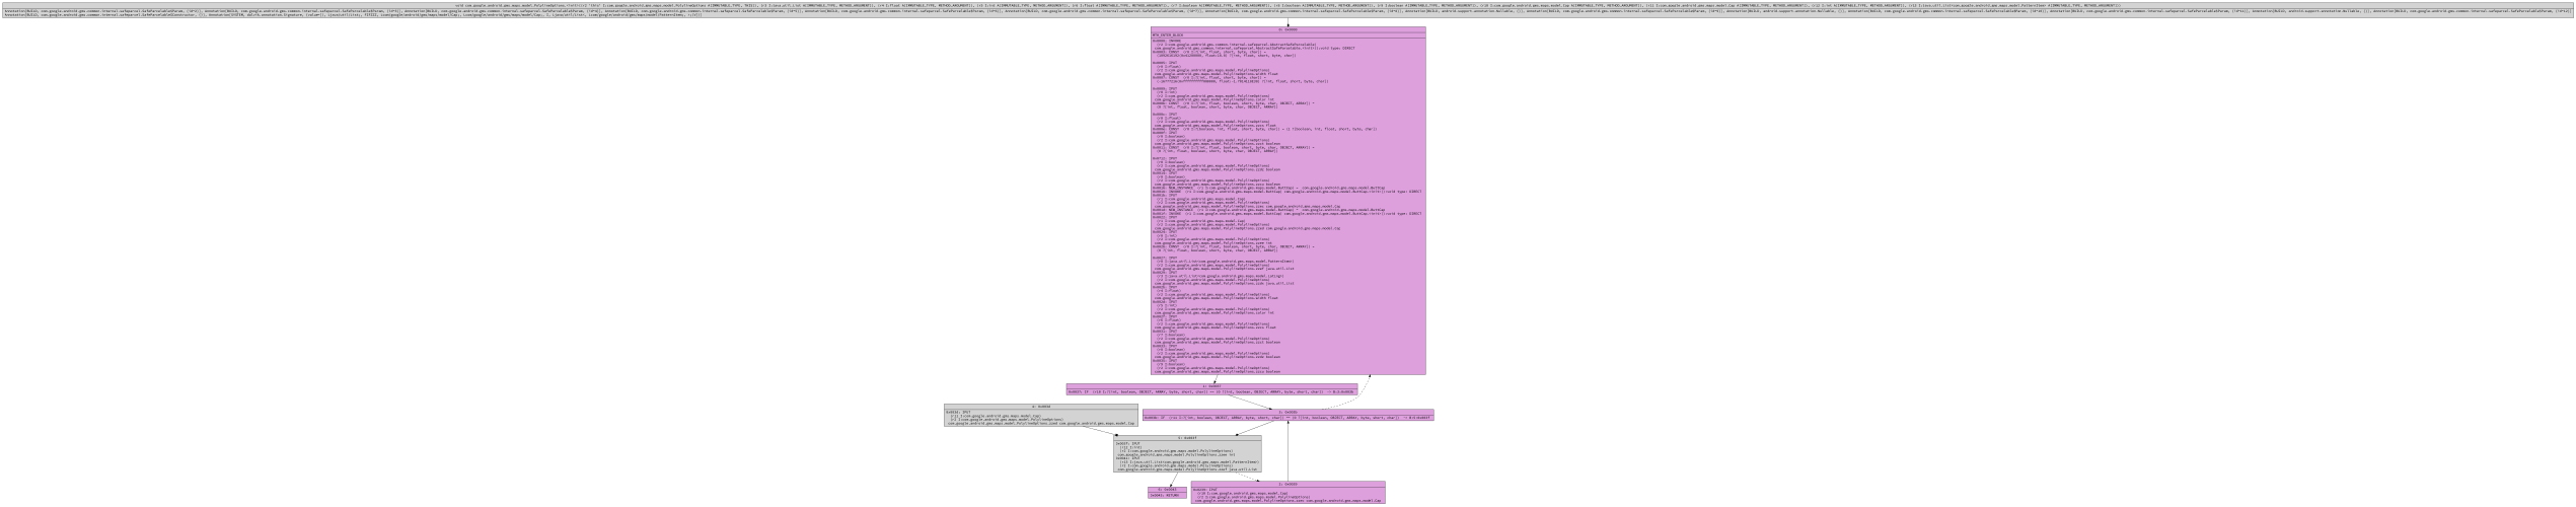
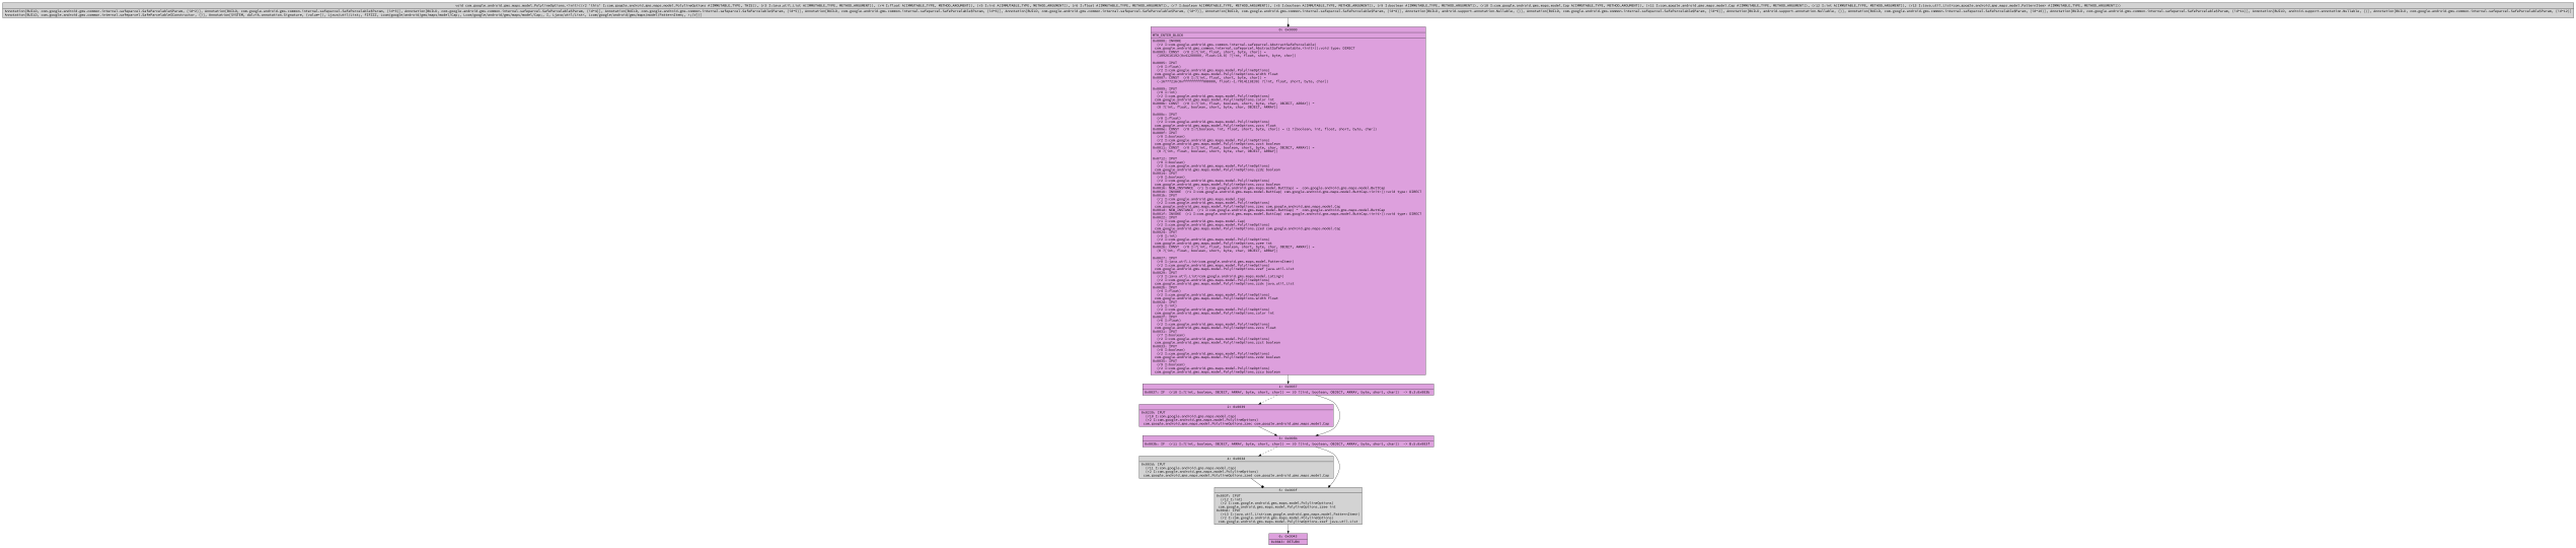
  digraph {
    fontname="Source Code Pro"
    node [fillcolor=plum fontname="Source Code Pro" shape=record style=filled]
    edge [arrowhead=normal fontname="Source Code Pro"]
    n1 [label="{0\:\ 0x0000|MTH_ENTER_BLOCK\l|0x0000: INVOKE  \l  (r2 I:com.google.android.gms.common.internal.safeparcel.AbstractSafeParcelable)\l com.google.android.gms.common.internal.safeparcel.AbstractSafeParcelable.\<init\>():void type: DIRECT \l0x0003: CONST  (r0 I:?[int, float, short, byte, char]) = \l  (1092616192(0x41200000, float:10.0) ?[int, float, short, byte, char])\l \l0x0005: IPUT  \l  (r0 I:float)\l  (r2 I:com.google.android.gms.maps.model.PolylineOptions)\l com.google.android.gms.maps.model.PolylineOptions.width float \l0x0007: CONST  (r0 I:?[int, float, short, byte, char]) = \l  (\-16777216(0xffffffffff000000, float:\-1.7014118E38) ?[int, float, short, byte, char])\l \l0x0009: IPUT  \l  (r0 I:int)\l  (r2 I:com.google.android.gms.maps.model.PolylineOptions)\l com.google.android.gms.maps.model.PolylineOptions.color int \l0x000b: CONST  (r0 I:?[int, float, boolean, short, byte, char, OBJECT, ARRAY]) = \l  (0 ?[int, float, boolean, short, byte, char, OBJECT, ARRAY])\l \l0x000c: IPUT  \l  (r0 I:float)\l  (r2 I:com.google.android.gms.maps.model.PolylineOptions)\l com.google.android.gms.maps.model.PolylineOptions.zzcs float \l0x000e: CONST  (r0 I:?[boolean, int, float, short, byte, char]) = (1 ?[boolean, int, float, short, byte, char]) \l0x000f: IPUT  \l  (r0 I:boolean)\l  (r2 I:com.google.android.gms.maps.model.PolylineOptions)\l com.google.android.gms.maps.model.PolylineOptions.zzct boolean \l0x0011: CONST  (r0 I:?[int, float, boolean, short, byte, char, OBJECT, ARRAY]) = \l  (0 ?[int, float, boolean, short, byte, char, OBJECT, ARRAY])\l \l0x0712: IPUT  \l  (r0 I:boolean)\l  (r2 I:com.google.android.gms.maps.model.PolylineOptions)\l com.google.android.gms.maps.model.PolylineOptions.zzdz boolean \l0x0014: IPUT  \l  (r0 I:boolean)\l  (r2 I:com.google.android.gms.maps.model.PolylineOptions)\l com.google.android.gms.maps.model.PolylineOptions.zzcu boolean \l0x0016: NEW_INSTANCE  (r1 I:com.google.android.gms.maps.model.ButtCap) =  com.google.android.gms.maps.model.ButtCap \l0x0018: INVOKE  (r1 I:com.google.android.gms.maps.model.ButtCap) com.google.android.gms.maps.model.ButtCap.\<init\>():void type: DIRECT \l0x001b: IPUT  \l  (r1 I:com.google.android.gms.maps.model.Cap)\l  (r2 I:com.google.android.gms.maps.model.PolylineOptions)\l com.google.android.gms.maps.model.PolylineOptions.zzec com.google.android.gms.maps.model.Cap \l0x001d: NEW_INSTANCE  (r1 I:com.google.android.gms.maps.model.ButtCap) =  com.google.android.gms.maps.model.ButtCap \l0x001f: INVOKE  (r1 I:com.google.android.gms.maps.model.ButtCap) com.google.android.gms.maps.model.ButtCap.\<init\>():void type: DIRECT \l0x0022: IPUT  \l  (r1 I:com.google.android.gms.maps.model.Cap)\l  (r2 I:com.google.android.gms.maps.model.PolylineOptions)\l com.google.android.gms.maps.model.PolylineOptions.zzed com.google.android.gms.maps.model.Cap \l0x0024: IPUT  \l  (r0 I:int)\l  (r2 I:com.google.android.gms.maps.model.PolylineOptions)\l com.google.android.gms.maps.model.PolylineOptions.zzee int \l0x0026: CONST  (r0 I:?[int, float, boolean, short, byte, char, OBJECT, ARRAY]) = \l  (0 ?[int, float, boolean, short, byte, char, OBJECT, ARRAY])\l \l0x0027: IPUT  \l  (r0 I:java.util.List\<com.google.android.gms.maps.model.PatternItem\>)\l  (r2 I:com.google.android.gms.maps.model.PolylineOptions)\l com.google.android.gms.maps.model.PolylineOptions.zzef java.util.List \l0x0029: IPUT  \l  (r3 I:java.util.List\<com.google.android.gms.maps.model.LatLng\>)\l  (r2 I:com.google.android.gms.maps.model.PolylineOptions)\l com.google.android.gms.maps.model.PolylineOptions.zzdx java.util.List \l0x002b: IPUT  \l  (r4 I:float)\l  (r2 I:com.google.android.gms.maps.model.PolylineOptions)\l com.google.android.gms.maps.model.PolylineOptions.width float \l0x002d: IPUT  \l  (r5 I:int)\l  (r2 I:com.google.android.gms.maps.model.PolylineOptions)\l com.google.android.gms.maps.model.PolylineOptions.color int \l0x002f: IPUT  \l  (r6 I:float)\l  (r2 I:com.google.android.gms.maps.model.PolylineOptions)\l com.google.android.gms.maps.model.PolylineOptions.zzcs float \l0x0031: IPUT  \l  (r7 I:boolean)\l  (r2 I:com.google.android.gms.maps.model.PolylineOptions)\l com.google.android.gms.maps.model.PolylineOptions.zzct boolean \l0x0033: IPUT  \l  (r8 I:boolean)\l  (r2 I:com.google.android.gms.maps.model.PolylineOptions)\l com.google.android.gms.maps.model.PolylineOptions.zzdz boolean \l0x0035: IPUT  \l  (r9 I:boolean)\l  (r2 I:com.google.android.gms.maps.model.PolylineOptions)\l com.google.android.gms.maps.model.PolylineOptions.zzcu boolean \l}"]
    n2 [label="{1\:\ 0x0037|0x0037: IF  (r10 I:?[int, boolean, OBJECT, ARRAY, byte, short, char]) == (0 ?[int, boolean, OBJECT, ARRAY, byte, short, char])  \-\> B:3:0x003b \l}"]
    n3 [label="{2\:\ 0x0039|0x0239: IPUT  \l  (r10 I:com.google.android.gms.maps.model.Cap)\l  (r2 I:com.google.android.gms.maps.model.PolylineOptions)\l com.google.android.gms.maps.model.PolylineOptions.zzec com.google.android.gms.maps.model.Cap \l}"]
    n4 [label="{3\:\ 0x003b|0x003b: IF  (r11 I:?[int, boolean, OBJECT, ARRAY, byte, short, char]) == (0 ?[int, boolean, OBJECT, ARRAY, byte, short, char])  \-\> B:5:0x003f \l}"]
    n5 [fillcolor=lightgrey label="{4\:\ 0x003d|0x003d: IPUT  \l  (r11 I:com.google.android.gms.maps.model.Cap)\l  (r2 I:com.google.android.gms.maps.model.PolylineOptions)\l com.google.android.gms.maps.model.PolylineOptions.zzed com.google.android.gms.maps.model.Cap \l}"]
    n6 [fillcolor=lightgrey label="{5\:\ 0x003f|0x003f: IPUT  \l  (r12 I:int)\l  (r2 I:com.google.android.gms.maps.model.PolylineOptions)\l com.google.android.gms.maps.model.PolylineOptions.zzee int \l0x0041: IPUT  \l  (r13 I:java.util.List\<com.google.android.gms.maps.model.PatternItem\>)\l  (r2 I:com.google.android.gms.maps.model.PolylineOptions)\l com.google.android.gms.maps.model.PolylineOptions.zzef java.util.List \l}"]
    n7 [label="{6\:\ 0x0043|0x0043: RETURN   \l}"]
    n8 [fillcolor=lightgrey label="{void com.google.android.gms.maps.model.PolylineOptions.\<init\>((r2 'this' I:com.google.android.gms.maps.model.PolylineOptions A[IMMUTABLE_TYPE, THIS]), (r3 I:java.util.List A[IMMUTABLE_TYPE, METHOD_ARGUMENT]), (r4 I:float A[IMMUTABLE_TYPE, METHOD_ARGUMENT]), (r5 I:int A[IMMUTABLE_TYPE, METHOD_ARGUMENT]), (r6 I:float A[IMMUTABLE_TYPE, METHOD_ARGUMENT]), (r7 I:boolean A[IMMUTABLE_TYPE, METHOD_ARGUMENT]), (r8 I:boolean A[IMMUTABLE_TYPE, METHOD_ARGUMENT]), (r9 I:boolean A[IMMUTABLE_TYPE, METHOD_ARGUMENT]), (r10 I:com.google.android.gms.maps.model.Cap A[IMMUTABLE_TYPE, METHOD_ARGUMENT]), (r11 I:com.google.android.gms.maps.model.Cap A[IMMUTABLE_TYPE, METHOD_ARGUMENT]), (r12 I:int A[IMMUTABLE_TYPE, METHOD_ARGUMENT]), (r13 I:java.util.List\<com.google.android.gms.maps.model.PatternItem\> A[IMMUTABLE_TYPE, METHOD_ARGUMENT]))  | Annotation[BUILD, com.google.android.gms.common.internal.safeparcel.SafeParcelable$Param, \{id=2\}], Annotation[BUILD, com.google.android.gms.common.internal.safeparcel.SafeParcelable$Param, \{id=3\}], Annotation[BUILD, com.google.android.gms.common.internal.safeparcel.SafeParcelable$Param, \{id=4\}], Annotation[BUILD, com.google.android.gms.common.internal.safeparcel.SafeParcelable$Param, \{id=5\}], Annotation[BUILD, com.google.android.gms.common.internal.safeparcel.SafeParcelable$Param, \{id=6\}], Annotation[BUILD, com.google.android.gms.common.internal.safeparcel.SafeParcelable$Param, \{id=7\}], Annotation[BUILD, com.google.android.gms.common.internal.safeparcel.SafeParcelable$Param, \{id=8\}], Annotation[BUILD, android.support.annotation.Nullable, \{\}], Annotation[BUILD, com.google.android.gms.common.internal.safeparcel.SafeParcelable$Param, \{id=9\}], Annotation[BUILD, android.support.annotation.Nullable, \{\}], Annotation[BUILD, com.google.android.gms.common.internal.safeparcel.SafeParcelable$Param, \{id=10\}], Annotation[BUILD, com.google.android.gms.common.internal.safeparcel.SafeParcelable$Param, \{id=11\}], Annotation[BUILD, android.support.annotation.Nullable, \{\}], Annotation[BUILD, com.google.android.gms.common.internal.safeparcel.SafeParcelable$Param, \{id=12\}]\lAnnotation[BUILD, com.google.android.gms.common.internal.safeparcel.SafeParcelable$Constructor, \{\}], Annotation[SYSTEM, dalvik.annotation.Signature, \{value=[(, Ljava\/util\/List;, FIFZZZ, Lcom\/google\/android\/gms\/maps\/model\/Cap;, Lcom\/google\/android\/gms\/maps\/model\/Cap;, I, Ljava\/util\/List\<, Lcom\/google\/android\/gms\/maps\/model\/PatternItem;, \>;)V]\}]\l}"]
    n1 -> n2
-   n6 -> n3 [style=dashed]
+   n2 -> n3 [style=dashed]
    n2 -> n4
    n3 -> n4
-   n4 -> n1 [style=dashed]
+   n4 -> n5 [style=dashed]
    n4 -> n6 [arrowhead=diamond]
    n5 -> n6 [arrowhead=box]
    n6 -> n7
    n8 -> n1 [arrowhead=diamond]
  }
